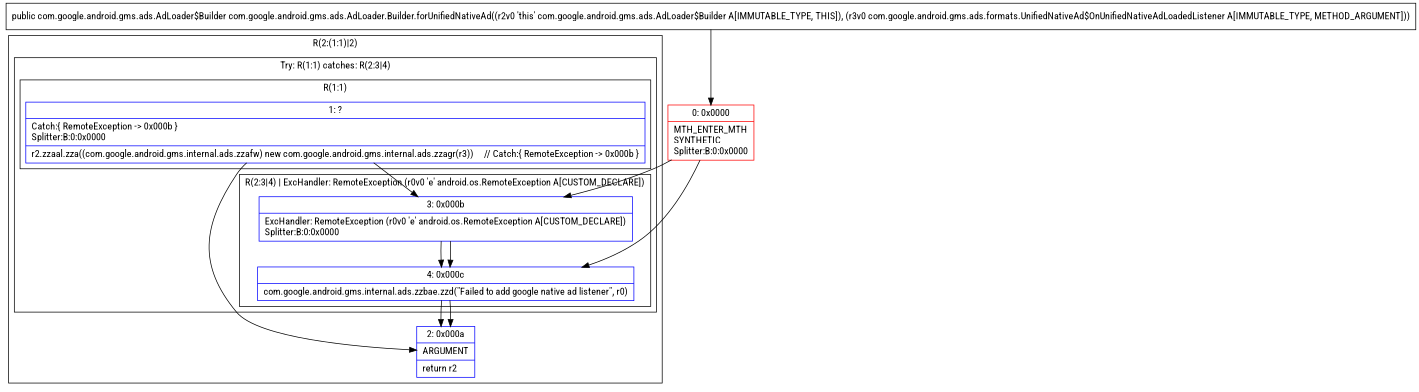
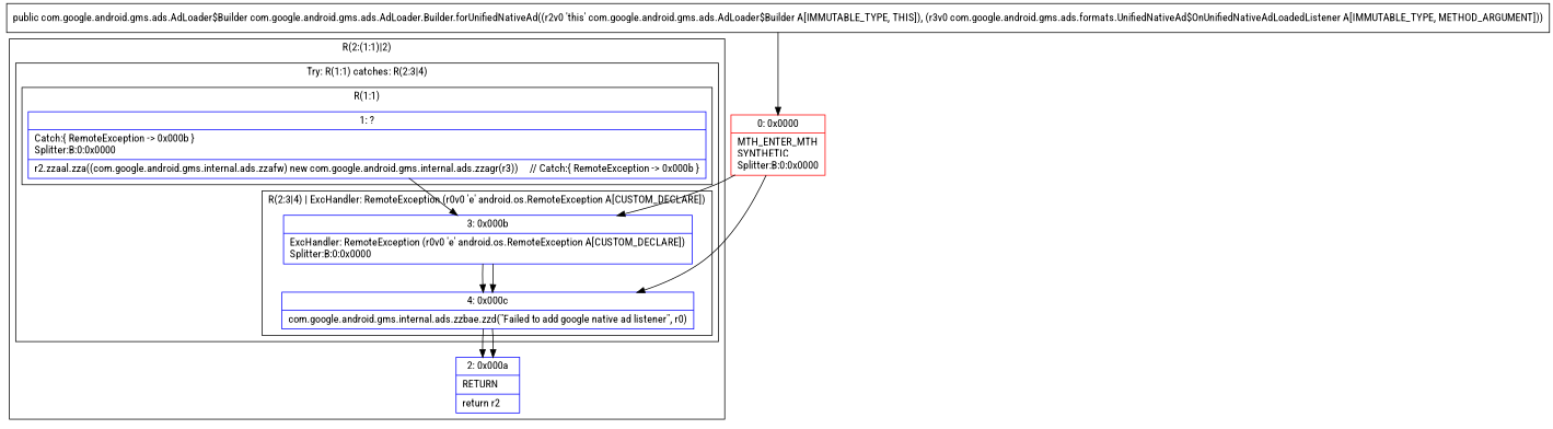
  digraph {
    fontname="Roboto Condensed"
    node [color=blue fontname="Roboto Condensed" shape=record]
    edge [fontname="Roboto Condensed"]
    n1 [label="{1\:\ ?|Catch:\{ RemoteException \-\> 0x000b \}\lSplitter:B:0:0x0000\l|r2.zzaal.zza((com.google.android.gms.internal.ads.zzafw) new com.google.android.gms.internal.ads.zzagr(r3))     \/\/ Catch:\{ RemoteException \-\> 0x000b \}\l}"]
    n2 [label="{3\:\ 0x000b|ExcHandler: RemoteException (r0v0 'e' android.os.RemoteException A[CUSTOM_DECLARE])\lSplitter:B:0:0x0000\l}"]
    n3 [label="{4\:\ 0x000c|com.google.android.gms.internal.ads.zzbae.zzd(\"Failed to add google native ad listener\", r0)\l}"]
-   n4 [label="{2\:\ 0x000a|ARGUMENT\l|return r2\l}"]
+   n4 [label="{2\:\ 0x000a|RETURN\l|return r2\l}"]
    n5 [color=red label="{0\:\ 0x0000|MTH_ENTER_MTH\lSYNTHETIC\lSplitter:B:0:0x0000\l}"]
    n6 [label="{public com.google.android.gms.ads.AdLoader$Builder com.google.android.gms.ads.AdLoader.Builder.forUnifiedNativeAd((r2v0 'this' com.google.android.gms.ads.AdLoader$Builder A[IMMUTABLE_TYPE, THIS]), (r3v0 com.google.android.gms.ads.formats.UnifiedNativeAd$OnUnifiedNativeAdLoadedListener A[IMMUTABLE_TYPE, METHOD_ARGUMENT])) }" color=""]
    subgraph cluster_1 {
      label="R(2:(1:1)|2)"
      n4
      subgraph cluster_2 {
        label="Try: R(1:1) catches: R(2:3|4)"
        subgraph cluster_3 {
          label="R(1:1)"
          n1
        }
        subgraph cluster_4 {
          label="R(2:3|4) | ExcHandler: RemoteException (r0v0 'e' android.os.RemoteException A[CUSTOM_DECLARE])\l"
          n2
          n3
        }
      }
    }
    subgraph cluster_5 {
      label="R(2:3|4) | ExcHandler: RemoteException (r0v0 'e' android.os.RemoteException A[CUSTOM_DECLARE])\l"
    }
    n1 -> n2
-   n1 -> n4
    n2 -> n3
    n2 -> n3
    n3 -> n4
    n3 -> n4
    n5 -> n2
    n5 -> n3
    n6 -> n5
  }
